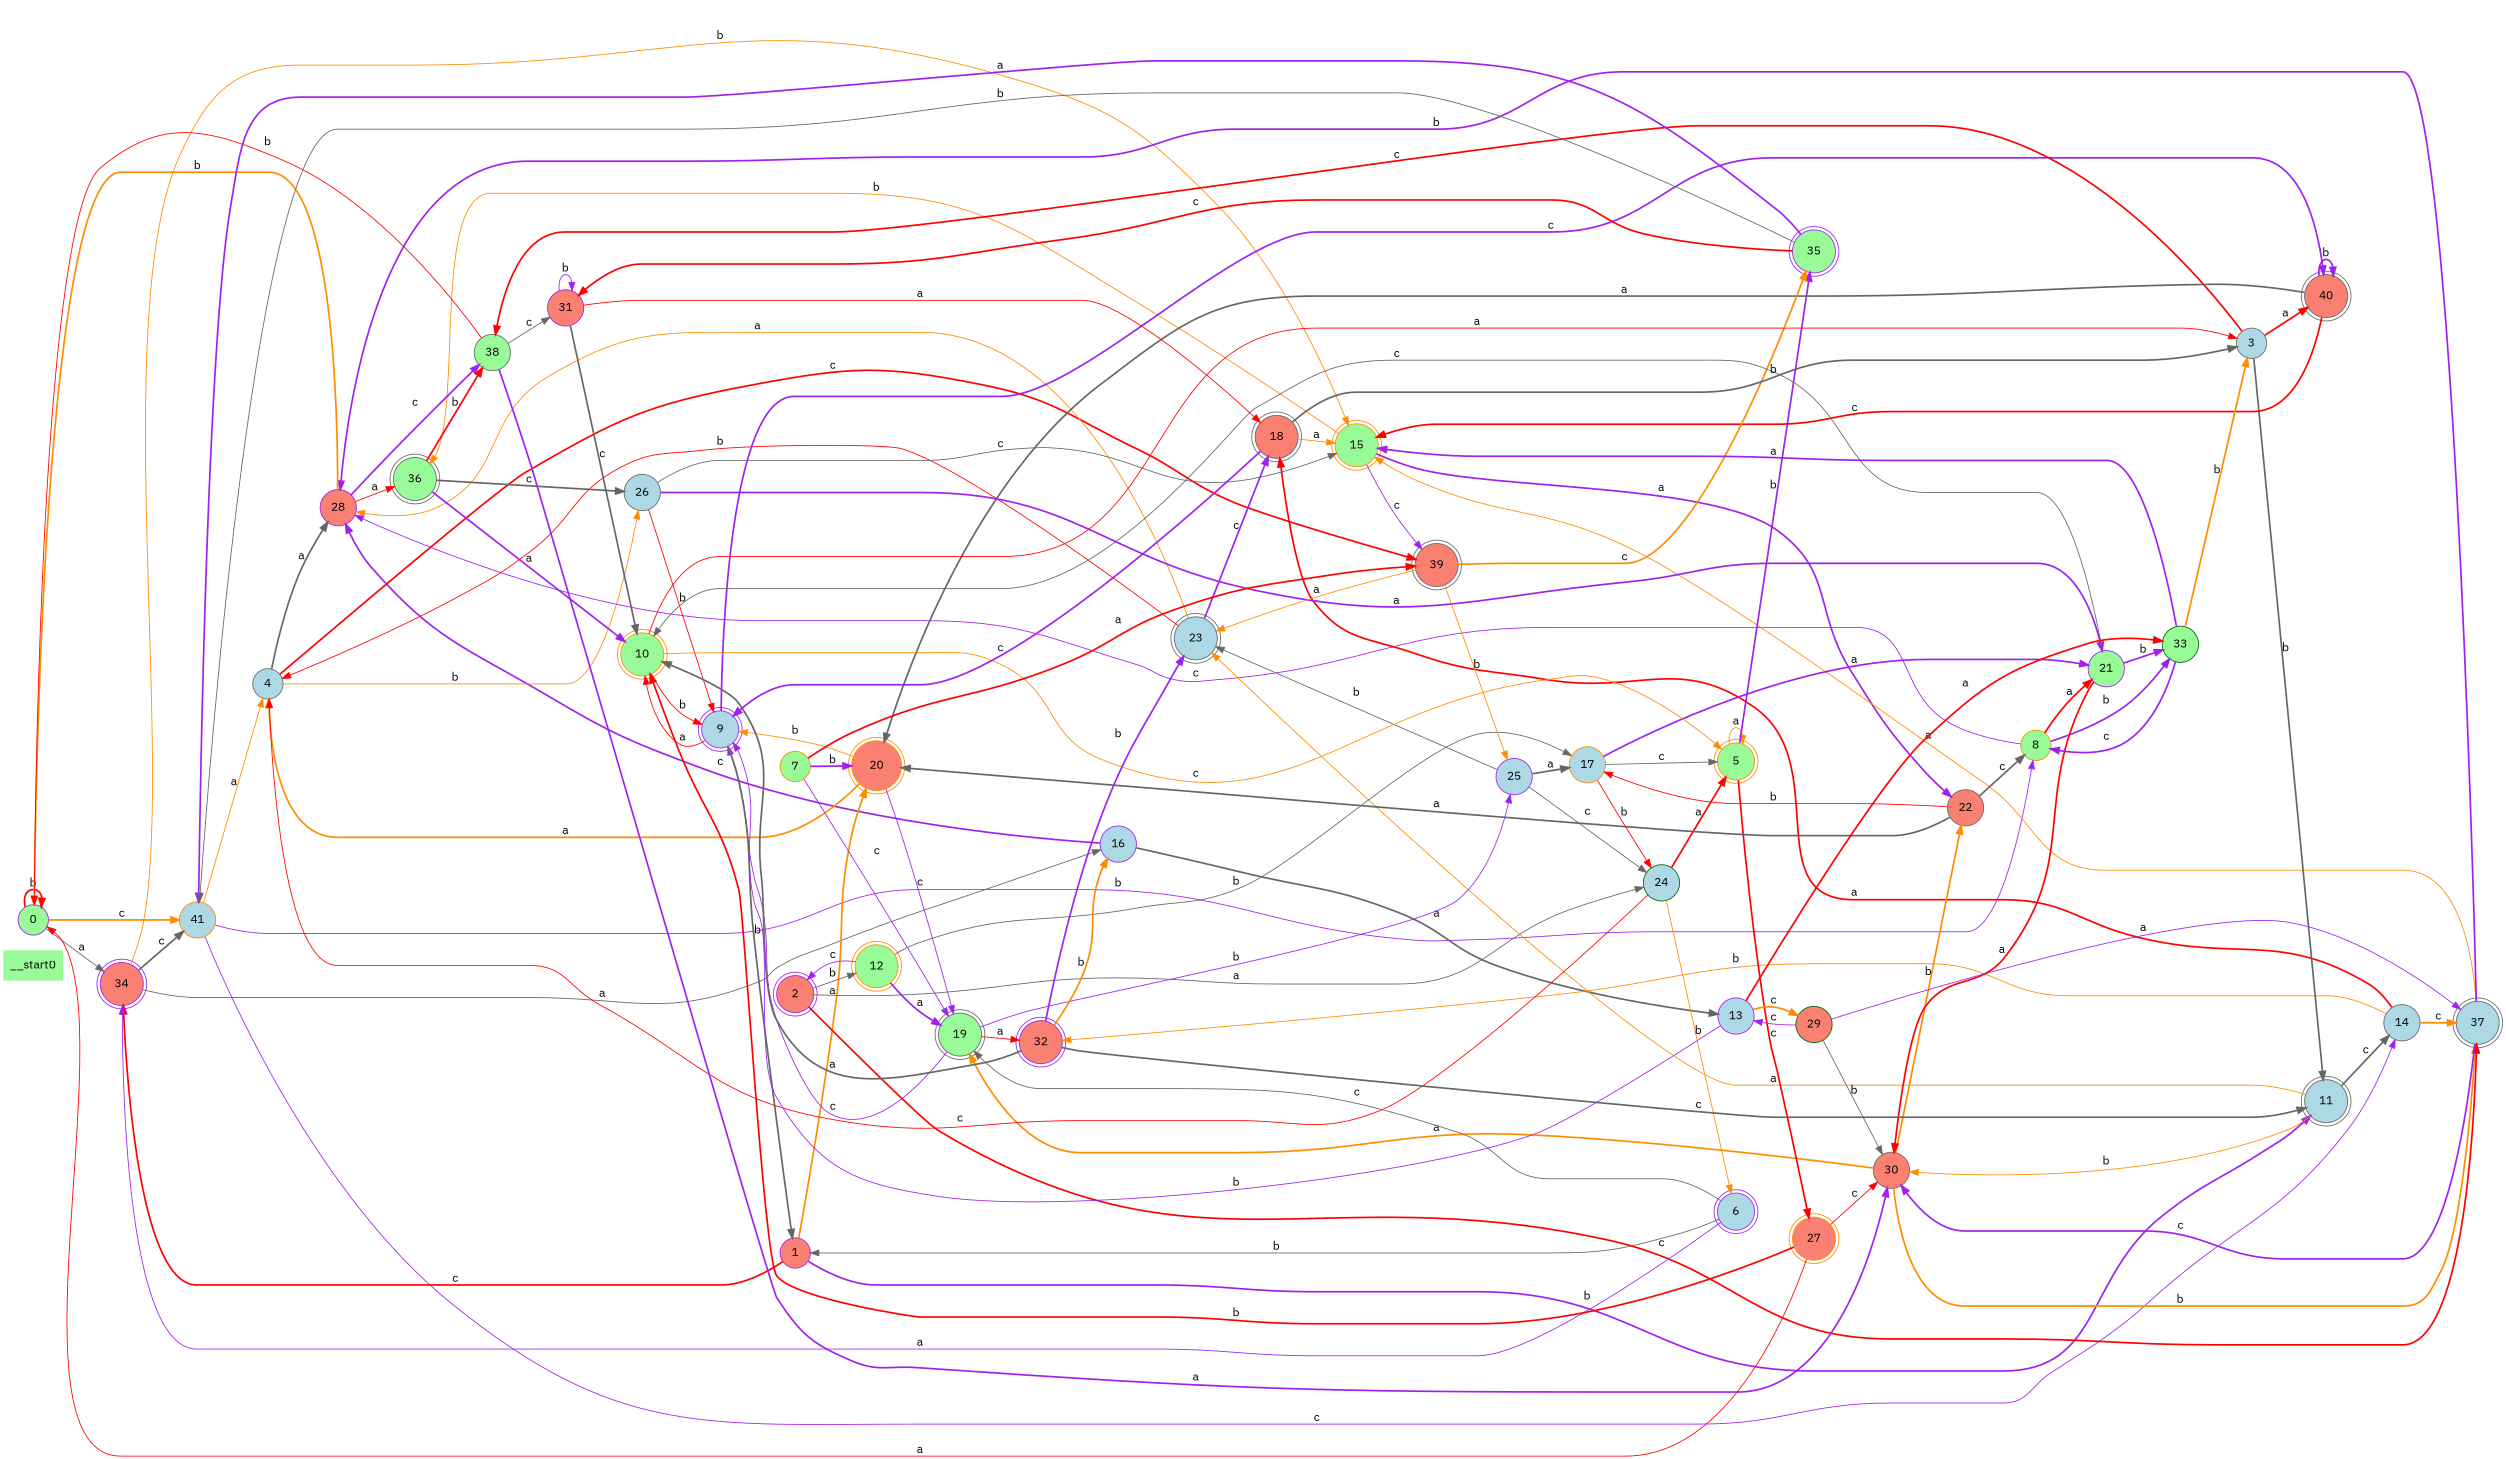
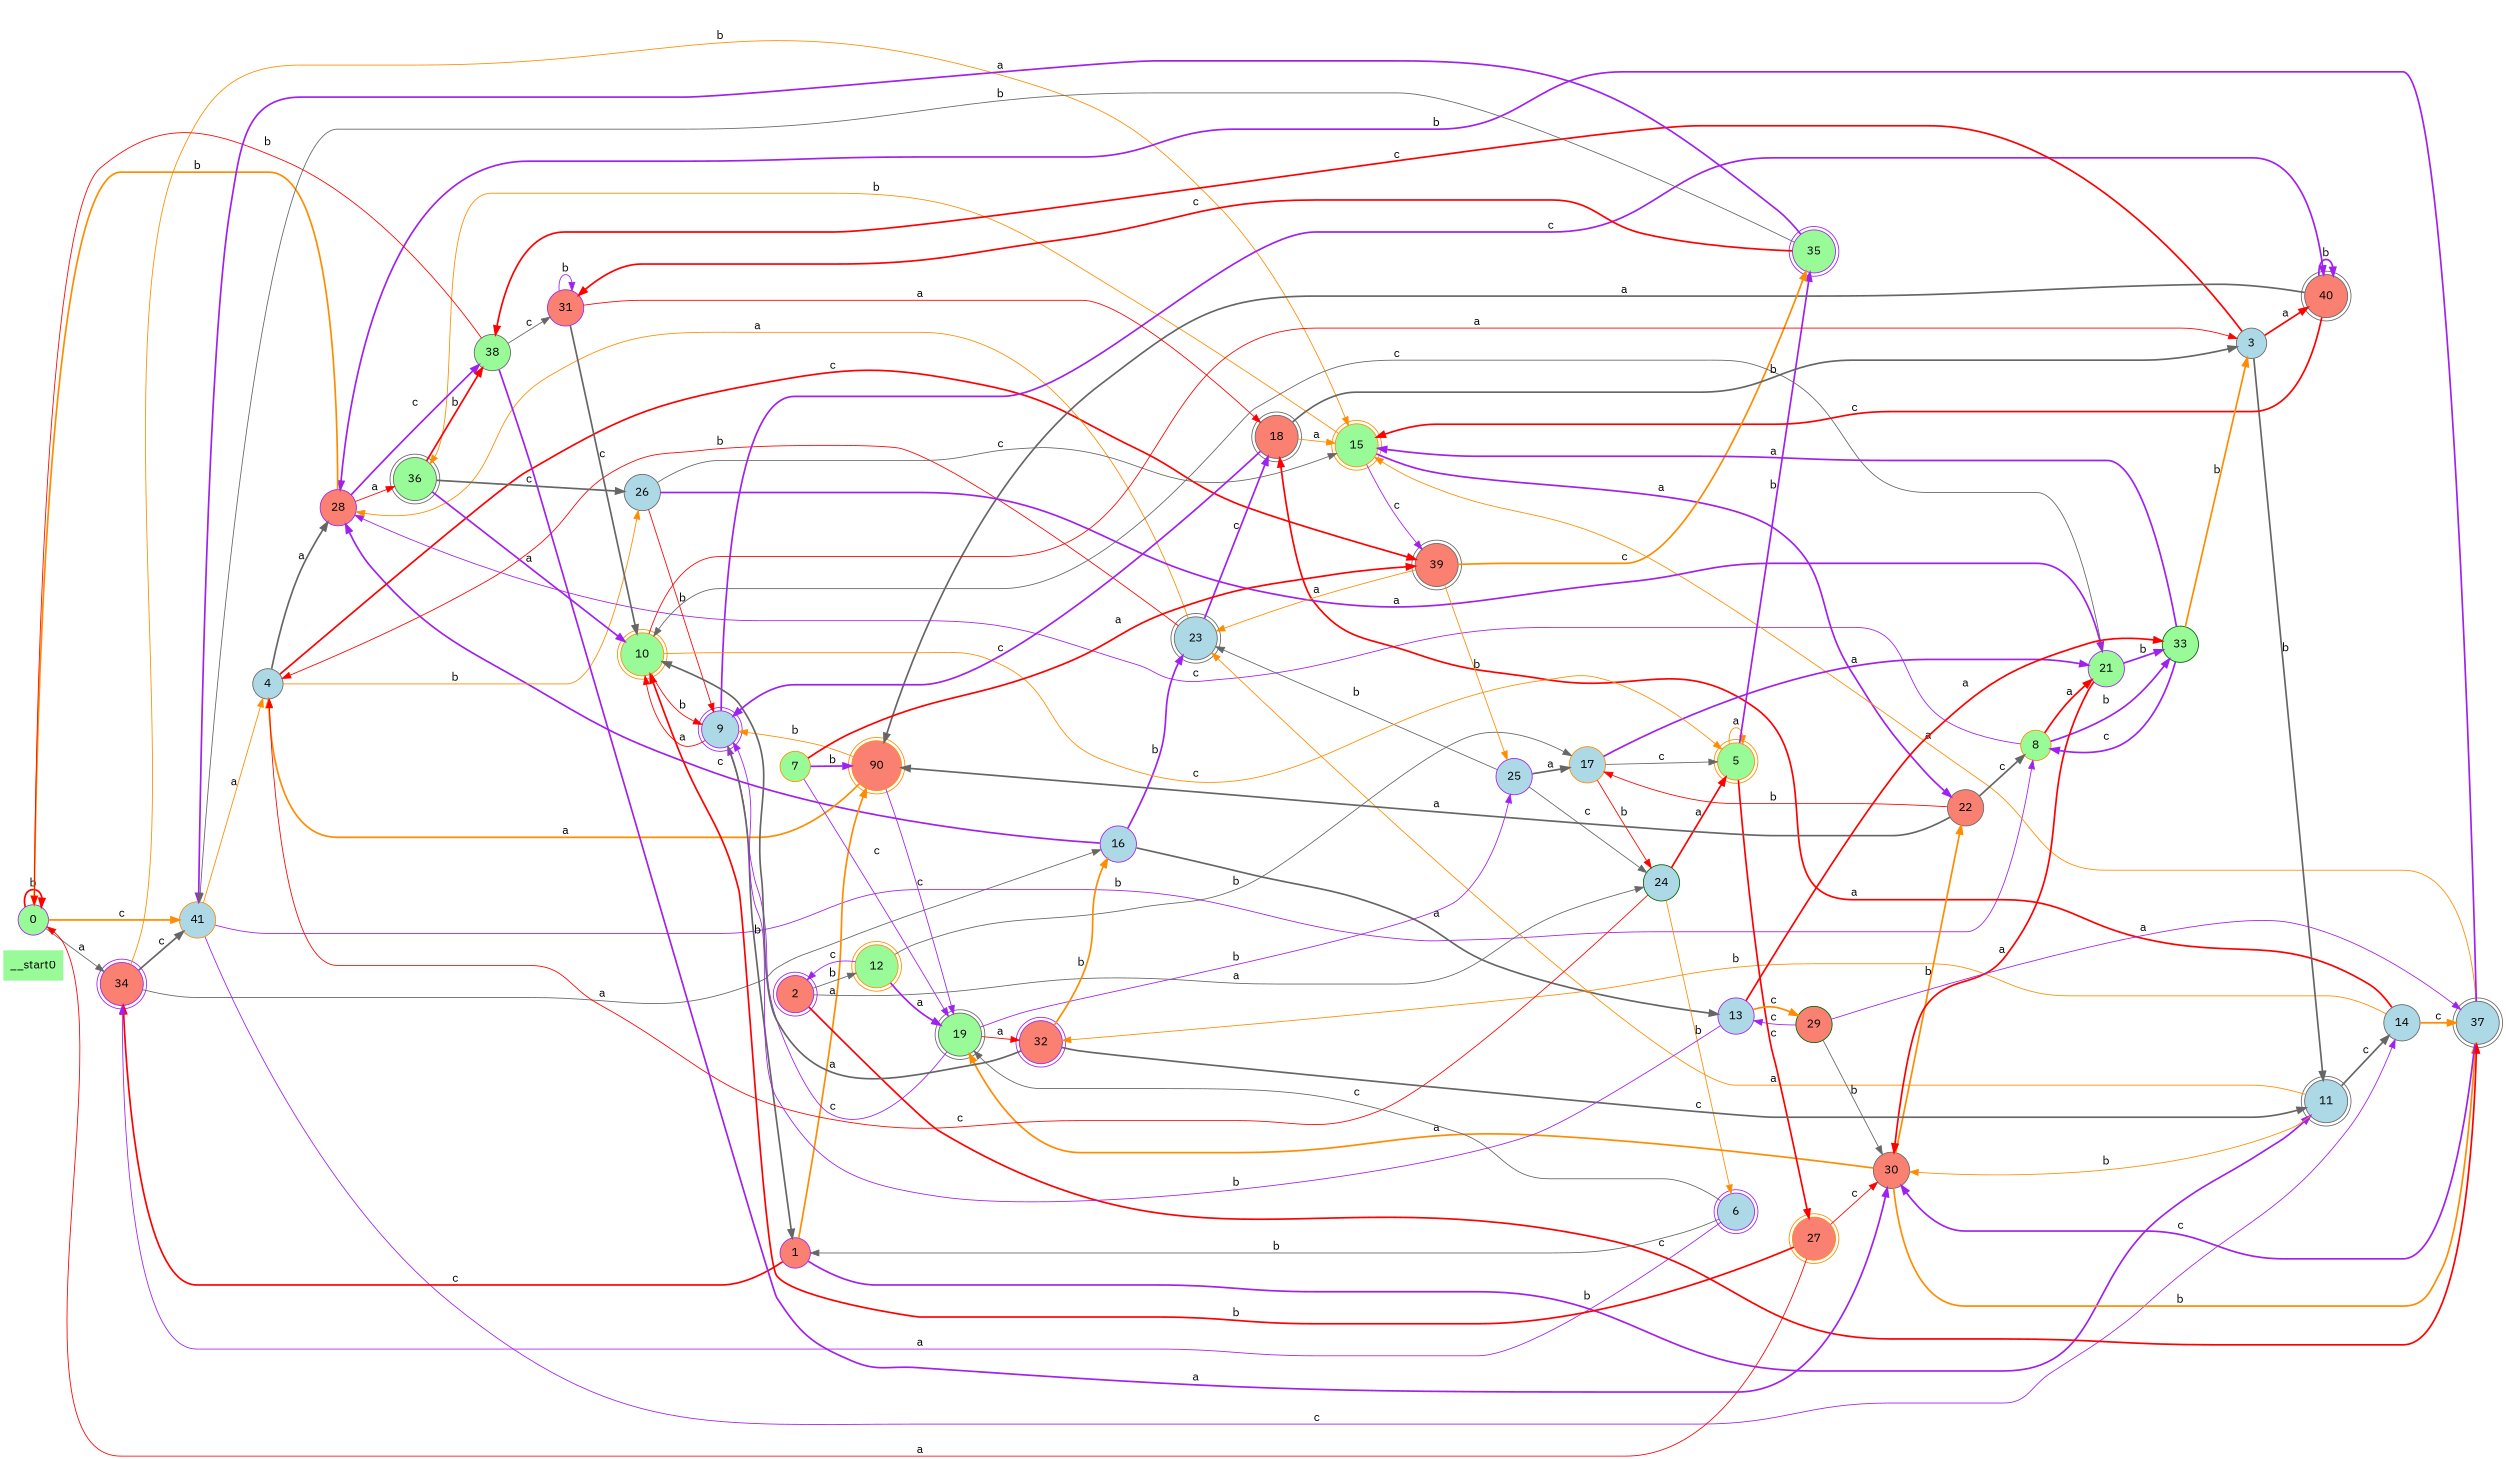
  digraph {
    fontname="IBM Plex Sans"
    rankdir=LR
    node [color=gray40 fillcolor=lightblue fontname="IBM Plex Sans" shape=circle style=filled]
    edge [color=purple fontname="IBM Plex Sans" style=bold]
    __start0 [fillcolor=palegreen shape=none]
    n2 [color=purple fillcolor=palegreen label=0]
    n3 [color=purple fillcolor=salmon label=34 shape=doublecircle style="rounded,filled"]
    n4 [color=darkorange label=41]
    n5 [color=darkorange fillcolor=palegreen label=15 shape=doublecircle style="rounded,filled"]
    n6 [color=purple label=16]
    n7 [label=4]
    n8 [color=darkorange fillcolor=palegreen label=8]
    n9 [label=14]
    n10 [color=purple fillcolor=salmon label=1]
    n11 [label=11 shape=doublecircle style="rounded,filled"]
-   n12 [color=darkorange fillcolor=salmon label=20 shape=doublecircle style="rounded,filled"]
+   n12 [color=darkorange fillcolor=salmon label=90 shape=doublecircle style="rounded,filled"]
    n13 [label=23 shape=doublecircle style="rounded,filled"]
    n14 [fillcolor=salmon label=30]
    n15 [fillcolor=palegreen label=19 shape=doublecircle style="rounded,filled"]
    n16 [color=purple label=9 shape=doublecircle style="rounded,filled"]
    n17 [color=purple fillcolor=salmon label=2 shape=doublecircle style="rounded,filled"]
    n18 [color=darkorange fillcolor=palegreen label=12 shape=doublecircle style="rounded,filled"]
    n19 [color=darkgreen label=24]
    n20 [label=37 shape=doublecircle style="rounded,filled"]
    n21 [color=darkorange label=17]
    n22 [color=darkorange fillcolor=palegreen label=5 shape=doublecircle style="rounded,filled"]
    n23 [color=purple label=6 shape=doublecircle style="rounded,filled"]
    n24 [color=purple fillcolor=salmon label=28]
    n25 [label=3]
    n26 [fillcolor=palegreen label=38]
    n27 [fillcolor=salmon label=40 shape=doublecircle style="rounded,filled"]
    n28 [color=purple fillcolor=salmon label=31]
    n29 [label=26]
    n30 [fillcolor=salmon label=39 shape=doublecircle style="rounded,filled"]
    n31 [color=purple fillcolor=palegreen label=21]
    n32 [fillcolor=palegreen label=36 shape=doublecircle style="rounded,filled"]
    n33 [color=purple fillcolor=palegreen label=35 shape=doublecircle style="rounded,filled"]
    n34 [color=purple label=25]
    n35 [color=darkorange fillcolor=salmon label=27 shape=doublecircle style="rounded,filled"]
    n36 [color=darkorange fillcolor=palegreen label=10 shape=doublecircle style="rounded,filled"]
    n37 [color=purple fillcolor=salmon label=32 shape=doublecircle style="rounded,filled"]
    n38 [color=darkorange fillcolor=palegreen label=7]
    n39 [color=darkgreen fillcolor=palegreen label=33]
    n40 [fillcolor=salmon label=18 shape=doublecircle style="rounded,filled"]
    n41 [fillcolor=salmon label=22]
    n42 [color=purple label=13]
    n43 [color=darkgreen fillcolor=salmon label=29]
    n2 -> n2 [color=red label=b]
    n2 -> n3 [color=gray40 label=a style=solid]
    n2 -> n4 [color=darkorange label=c]
    n3 -> n4 [color=gray40 label=c]
    n3 -> n5 [color=darkorange label=b style=solid]
    n3 -> n6 [color=gray40 label=a style=solid]
    n4 -> n7 [color=darkorange label=a style=solid]
    n4 -> n8 [label=b style=solid]
    n4 -> n9 [label=c style=solid]
    n5 -> n30 [label=c style=solid]
    n5 -> n32 [color=darkorange label=b style=solid]
    n5 -> n41 [label=a]
-   n37 -> n13 [label=b]
+   n6 -> n13 [label=b]
    n6 -> n24 [label=c]
    n6 -> n42 [color=gray40 label=a]
    n7 -> n24 [color=gray40 label=a]
    n7 -> n29 [color=darkorange label=b style=solid]
    n7 -> n30 [color=red label=c]
    n8 -> n24 [label=c style=solid]
    n8 -> n31 [color=red label=a]
    n8 -> n39 [label=b]
    n9 -> n20 [color=darkorange label=c]
    n9 -> n37 [color=darkorange label=b style=solid]
    n9 -> n40 [color=red label=a]
    n10 -> n3 [color=red label=c]
    n10 -> n11 [label=b]
    n10 -> n12 [color=darkorange label=a]
    n11 -> n9 [color=gray40 label=c]
    n11 -> n13 [color=darkorange label=a style=solid]
    n11 -> n14 [color=darkorange label=b style=solid]
    n12 -> n7 [color=darkorange label=a]
    n12 -> n15 [label=c style=solid]
    n12 -> n16 [color=darkorange label=b style=solid]
    n13 -> n7 [color=red label=b style=solid]
    n13 -> n24 [color=darkorange label=a style=solid]
    n13 -> n40 [label=c]
    n14 -> n15 [color=darkorange label=a]
    n14 -> n20 [color=darkorange label=b]
    n14 -> n41 [color=darkorange label=b]
    n15 -> n16 [label=c style=solid]
    n15 -> n34 [label=b style=solid]
    n15 -> n37 [color=red label=a style=solid]
    n16 -> n10 [color=gray40 label=b]
    n16 -> n27 [label=c]
    n16 -> n36 [color=red label=a style=solid]
    n17 -> n18 [color=gray40 label=b style=solid]
    n17 -> n19 [color=gray40 label=a style=solid]
    n17 -> n20 [color=red label=c]
    n18 -> n15 [label=a]
    n18 -> n17 [label=c style=solid]
    n18 -> n21 [color=gray40 label=b style=solid]
    n19 -> n7 [color=red label=c style=solid]
    n19 -> n22 [color=red label=a]
    n19 -> n23 [color=darkorange label=b style=solid]
    n20 -> n5 [color=darkorange label=a style=solid]
    n20 -> n14 [label=c]
    n20 -> n24 [label=b]
    n21 -> n19 [color=red label=b style=solid]
    n21 -> n22 [color=gray40 label=c style=solid]
    n21 -> n31 [label=a]
    n22 -> n22 [color=darkorange label=a style=solid]
    n22 -> n33 [label=b]
    n22 -> n35 [color=red label=c]
    n23 -> n3 [label=a style=solid]
    n23 -> n10 [color=gray40 label=b style=solid]
    n23 -> n15 [color=gray40 label=c style=solid]
    n24 -> n2 [color=darkorange label=b]
    n24 -> n26 [label=c]
    n24 -> n32 [color=red label=a style=solid]
    n25 -> n11 [color=gray40 label=b]
    n25 -> n26 [color=red label=c]
    n25 -> n27 [color=red label=a]
    n26 -> n2 [color=red label=b style=solid]
    n26 -> n14 [label=a]
    n26 -> n28 [color=gray40 label=c style=solid]
    n27 -> n5 [color=red label=c]
    n27 -> n12 [color=gray40 label=a]
    n27 -> n27 [label=b]
    n28 -> n28 [label=b style=solid]
    n28 -> n36 [color=gray40 label=c]
    n28 -> n40 [color=red label=a style=solid]
    n29 -> n5 [color=gray40 label=c style=solid]
    n29 -> n16 [color=red label=b style=solid]
    n29 -> n31 [label=a]
    n30 -> n13 [color=darkorange label=a style=solid]
    n30 -> n33 [color=darkorange label=c]
    n30 -> n34 [color=darkorange label=b style=solid]
    n31 -> n14 [color=red label=a]
    n31 -> n36 [color=gray40 label=c style=solid]
    n31 -> n39 [label=b]
    n32 -> n26 [color=red label=b]
    n32 -> n29 [color=gray40 label=c]
    n32 -> n36 [label=a]
    n33 -> n4 [label=a]
    n33 -> n4 [color=gray40 label=b style=solid]
    n33 -> n28 [color=red label=c]
    n34 -> n13 [color=gray40 label=b style=solid]
    n34 -> n19 [color=gray40 label=c style=solid]
    n34 -> n21 [color=gray40 label=a]
    n35 -> n2 [color=red label=a style=solid]
    n35 -> n14 [color=red label=c style=solid]
    n35 -> n36 [color=red label=b]
    n36 -> n16 [color=red label=b style=solid]
    n36 -> n22 [color=darkorange label=c style=solid]
    n36 -> n25 [color=red label=a style=solid]
    n37 -> n6 [color=darkorange label=b]
    n37 -> n11 [color=gray40 label=c]
    n37 -> n36 [color=gray40 label=a]
    n38 -> n12 [label=b]
    n38 -> n15 [label=c style=solid]
    n38 -> n30 [color=red label=a]
    n39 -> n5 [label=a]
    n39 -> n8 [label=c]
    n39 -> n25 [color=darkorange label=b]
    n40 -> n5 [color=darkorange label=a style=solid]
    n40 -> n16 [label=c]
    n40 -> n25 [color=gray40 label=b]
    n41 -> n8 [color=gray40 label=c]
    n41 -> n12 [color=gray40 label=a]
    n41 -> n21 [color=red label=b style=solid]
    n42 -> n16 [label=b style=solid]
    n42 -> n39 [color=red label=a]
    n42 -> n43 [color=darkorange label=c]
    n43 -> n14 [color=gray40 label=b style=solid]
    n43 -> n20 [label=a style=solid]
    n43 -> n42 [label=c style=solid]
  }
